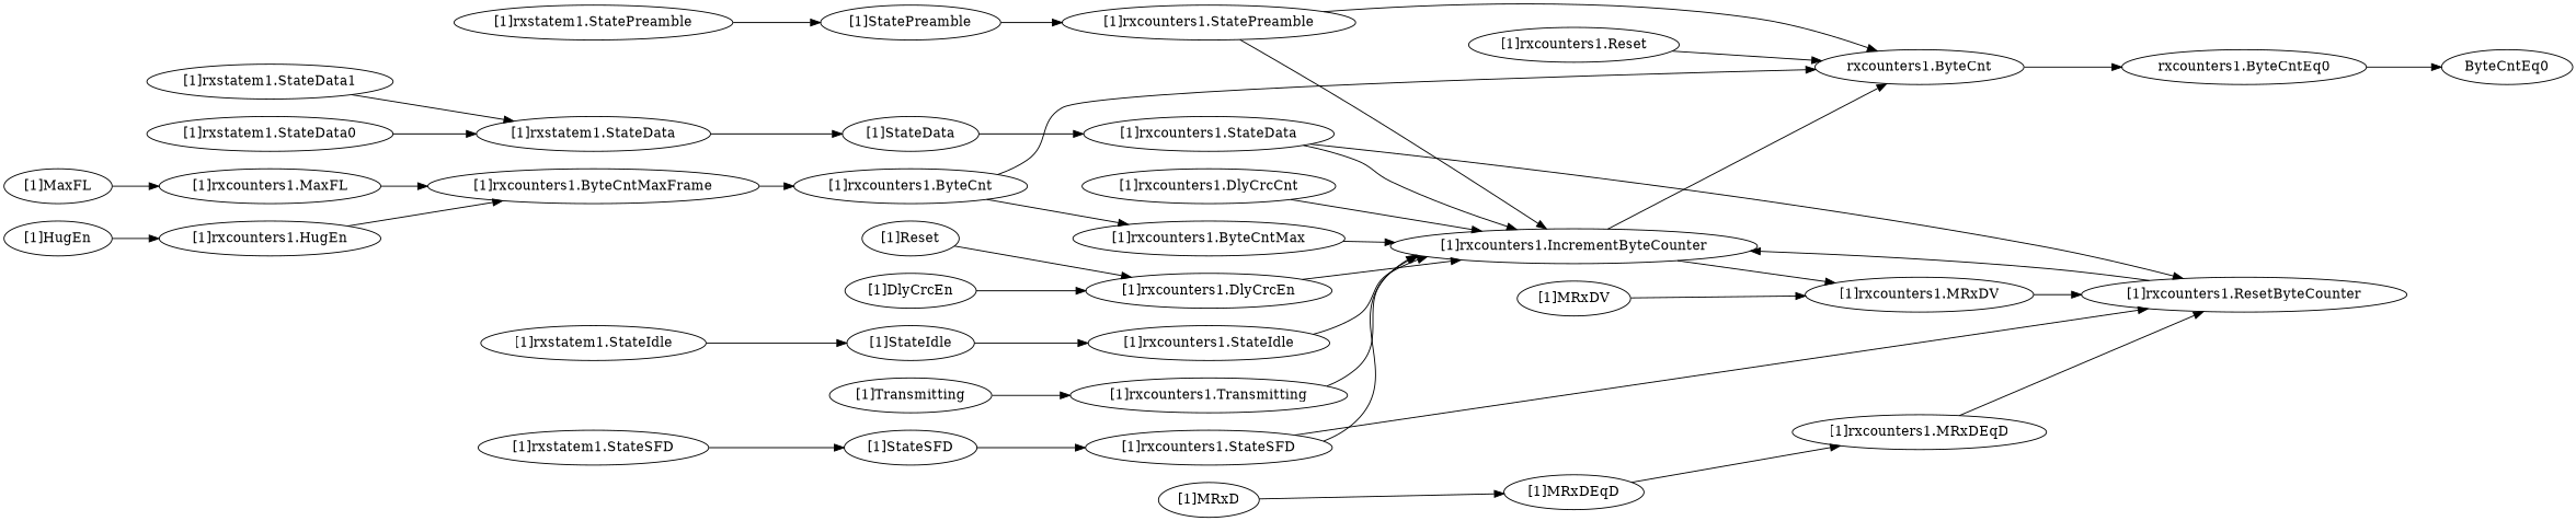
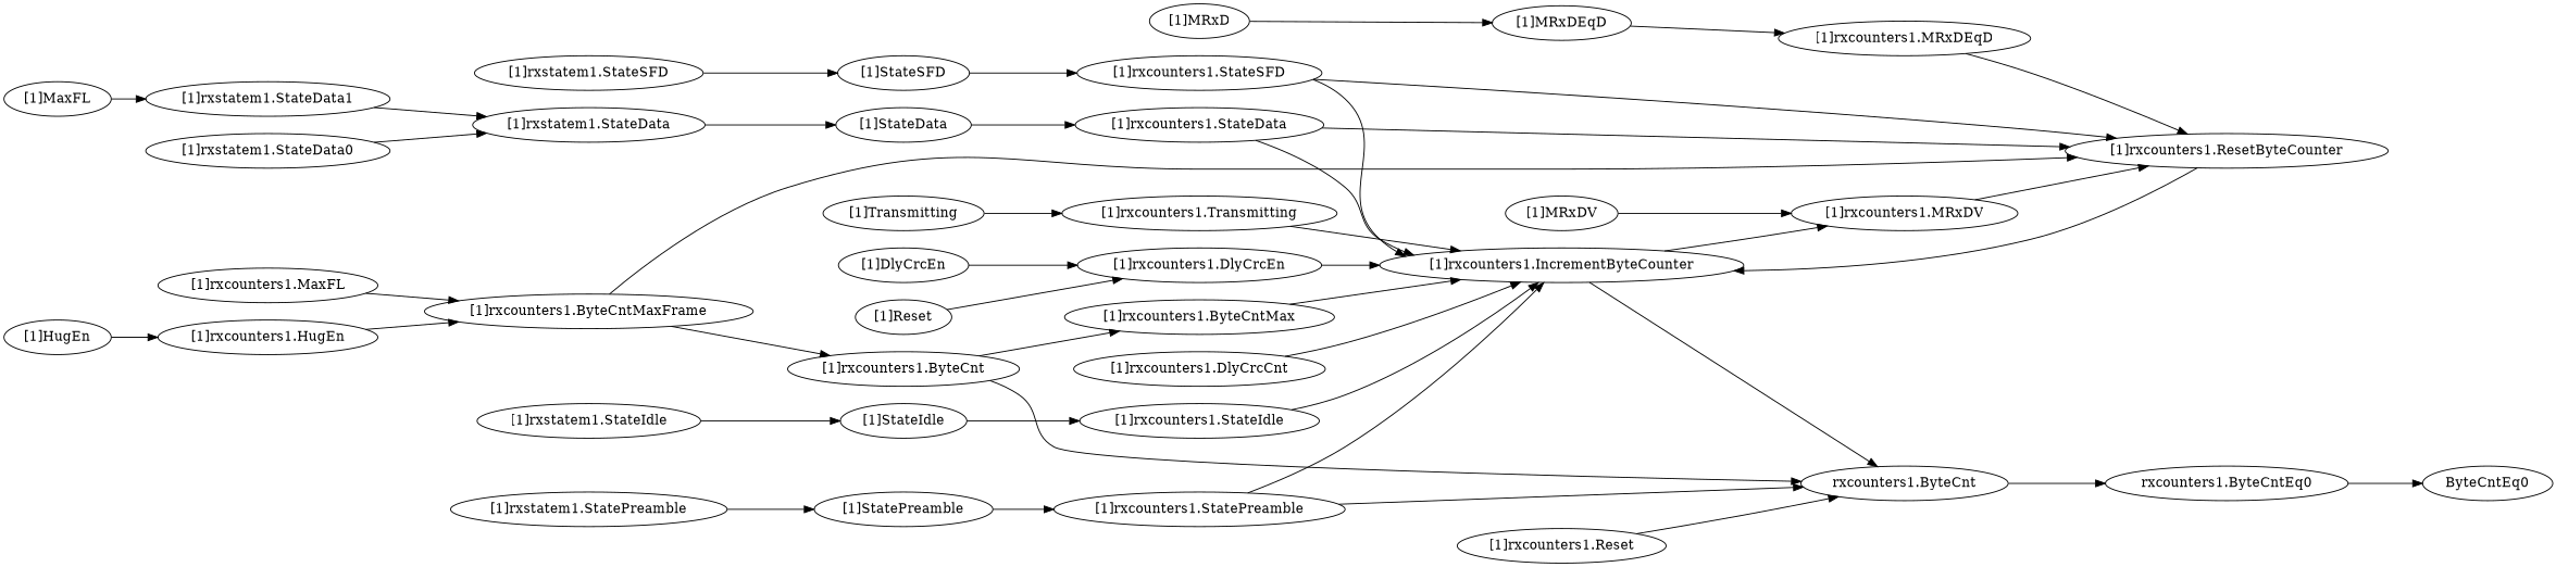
  strict digraph {
    rankdir=LR
    node [complexity=14 importance=0.0537614498525 rank=0.0]
    "[1]rxcounters1.ByteCnt" [complexity=24 importance=0.0620311405036 rank=0.00258463085432]
    "[1]rxcounters1.ByteCntMax" [importance=0.037094299732 rank=0.002649592838]
    "rxcounters1.ByteCnt" [complexity=2 importance=0.0209587659337 rank=0.0104793829669]
    "[1]rxcounters1.ByteCntMaxFrame" [complexity=20 importance=0.0492428311301 rank=0.00246214155651]
    "[1]rxcounters1.ResetByteCounter" [importance=0.0412854505706 rank=0.00294896075504]
    "[1]rxcounters1.IncrementByteCounter" [complexity=3 importance=0.0336556221566 rank=0.0112185407189]
    "rxcounters1.ByteCntEq0" [complexity=0 importance=0.00817045656025]
    "[1]rxcounters1.MRxDV" [complexity=20 importance=0.0445990912887 rank=0.00222995456443]
    ByteCntEq0 [complexity=0 importance=0.0047317789848]
    "[1]Transmitting" [importance=0.0404335258433 rank=0.00288810898881]
    "[1]rxcounters1.Transmitting" [importance=0.0374211296263 rank=0.00267293783045]
    "[1]rxstatem1.StateData" [complexity=20 importance=0.055179151621 rank=0.00275895758105]
    "[1]StateData" [complexity=20 importance=0.048985104774 rank=0.0024492552387]
    "[1]rxcounters1.StateData" [complexity=20 importance=0.0444245363967 rank=0.00222122681984]
    "[1]StatePreamble" [importance=0.0429343567724 rank=0.00306673976945]
    "[1]rxcounters1.StatePreamble" [importance=0.0387567489581 rank=0.00276833921129]
    "[1]rxcounters1.MaxFL" [complexity=24 rank=0.00224006041052]
    "[1]rxcounters1.Reset" [complexity=3 importance=0.0659283314525 rank=0.0219761104842]
    "[1]rxstatem1.StateData1" [complexity=23 importance=0.0627912348905 rank=0.00273005369089]
    "[1]rxcounters1.MRxDEqD" [complexity=20 importance=0.0451047529679 rank=0.0022552376484]
    "[1]MaxFL" [complexity=24 importance=0.0567738460696 rank=0.00236557691956]
    "[1]rxstatem1.StateData0" [complexity=23 importance=0.0628501552955 rank=0.00273261544763]
    "[1]rxstatem1.StateIdle" [importance=0.0484508293185 rank=0.00346077352275]
    "[1]StateIdle" [importance=0.0412348189448 rank=0.00294534421034]
    "[1]rxcounters1.StateIdle" [importance=0.0373204055579 rank=0.00266574325413]
    "[1]StateSFD" [complexity=20 importance=0.0494069661685 rank=0.00247034830842]
    "[1]rxcounters1.StateSFD" [complexity=20 importance=0.0453195933159 rank=0.0022659796658]
    "[1]MRxDV" [complexity=20 importance=0.0476114875057 rank=0.00238057437529]
    "[1]rxstatem1.StateSFD" [complexity=20 importance=0.0580065691924 rank=0.00290032845962]
    "[1]rxstatem1.StatePreamble" [importance=0.049925569694 rank=0.003566112121]
    "[1]HugEn" [complexity=24 importance=0.0567738460696 rank=0.00236557691956]
    "[1]rxcounters1.HugEn" [complexity=24 rank=0.00224006041052]
    "[1]MRxDEqD" [complexity=20 importance=0.0483323238286 rank=0.00241661619143]
    "[1]rxcounters1.DlyCrcEn" [importance=0.0371700925421 rank=0.00265500661015]
    "[1]Reset" [complexity=3 importance=0.0689407276696 rank=0.0229802425565]
    "[1]DlyCrcEn" [importance=0.0401824887591 rank=0.00287017776851]
    "[1]MRxD" [complexity=22 importance=0.0513447200456 rank=0.00233385091117]
    "[1]rxcounters1.DlyCrcCnt" [importance=0.0419772817743 rank=0.00299837726959]
    "[1]rxcounters1.ByteCnt" -> "[1]rxcounters1.ByteCntMax"
    "[1]rxcounters1.ByteCnt" -> "rxcounters1.ByteCnt"
    "[1]rxcounters1.ByteCntMax" -> "[1]rxcounters1.IncrementByteCounter"
    "rxcounters1.ByteCnt" -> "rxcounters1.ByteCntEq0"
    "[1]rxcounters1.ByteCntMaxFrame" -> "[1]rxcounters1.ByteCnt"
+   "[1]rxcounters1.ByteCntMaxFrame" -> "[1]rxcounters1.ResetByteCounter"
    "[1]rxcounters1.ResetByteCounter" -> "[1]rxcounters1.IncrementByteCounter"
    "[1]rxcounters1.IncrementByteCounter" -> "rxcounters1.ByteCnt"
    "[1]rxcounters1.IncrementByteCounter" -> "[1]rxcounters1.MRxDV"
    "rxcounters1.ByteCntEq0" -> ByteCntEq0
    "[1]rxcounters1.MRxDV" -> "[1]rxcounters1.ResetByteCounter"
    "[1]Transmitting" -> "[1]rxcounters1.Transmitting"
    "[1]rxcounters1.Transmitting" -> "[1]rxcounters1.IncrementByteCounter"
    "[1]rxstatem1.StateData" -> "[1]StateData"
    "[1]StateData" -> "[1]rxcounters1.StateData"
    "[1]rxcounters1.StateData" -> "[1]rxcounters1.ResetByteCounter"
    "[1]rxcounters1.StateData" -> "[1]rxcounters1.IncrementByteCounter"
    "[1]StatePreamble" -> "[1]rxcounters1.StatePreamble"
    "[1]rxcounters1.StatePreamble" -> "rxcounters1.ByteCnt"
    "[1]rxcounters1.StatePreamble" -> "[1]rxcounters1.IncrementByteCounter"
    "[1]rxcounters1.MaxFL" -> "[1]rxcounters1.ByteCntMaxFrame"
    "[1]rxcounters1.Reset" -> "rxcounters1.ByteCnt"
    "[1]rxstatem1.StateData1" -> "[1]rxstatem1.StateData"
    "[1]rxcounters1.MRxDEqD" -> "[1]rxcounters1.ResetByteCounter"
-   "[1]MaxFL" -> "[1]rxcounters1.MaxFL"
+   "[1]MaxFL" -> "[1]rxstatem1.StateData1"
    "[1]rxstatem1.StateData0" -> "[1]rxstatem1.StateData"
    "[1]rxstatem1.StateIdle" -> "[1]StateIdle"
    "[1]StateIdle" -> "[1]rxcounters1.StateIdle"
    "[1]rxcounters1.StateIdle" -> "[1]rxcounters1.IncrementByteCounter"
    "[1]StateSFD" -> "[1]rxcounters1.StateSFD"
    "[1]rxcounters1.StateSFD" -> "[1]rxcounters1.ResetByteCounter"
    "[1]rxcounters1.StateSFD" -> "[1]rxcounters1.IncrementByteCounter"
    "[1]MRxDV" -> "[1]rxcounters1.MRxDV"
    "[1]rxstatem1.StateSFD" -> "[1]StateSFD"
    "[1]rxstatem1.StatePreamble" -> "[1]StatePreamble"
    "[1]HugEn" -> "[1]rxcounters1.HugEn"
    "[1]rxcounters1.HugEn" -> "[1]rxcounters1.ByteCntMaxFrame"
    "[1]MRxDEqD" -> "[1]rxcounters1.MRxDEqD"
    "[1]rxcounters1.DlyCrcEn" -> "[1]rxcounters1.IncrementByteCounter"
    "[1]Reset" -> "[1]rxcounters1.DlyCrcEn"
    "[1]DlyCrcEn" -> "[1]rxcounters1.DlyCrcEn"
    "[1]MRxD" -> "[1]MRxDEqD"
    "[1]rxcounters1.DlyCrcCnt" -> "[1]rxcounters1.IncrementByteCounter"
  }
